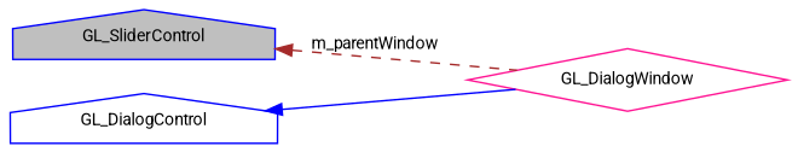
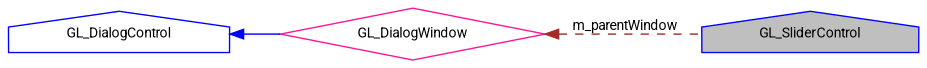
  digraph {
    fontname=Roboto
    rankdir=LR
    node [color=blue fillcolor=white fontname=Roboto fontsize=10 shape=house style=filled]
    edge [dir=back fontname=Roboto fontsize=10 labelfontname=Helvetica labelfontsize=10]
    n1 [fillcolor=grey75 fontcolor=black height=0.2 label=GL_SliderControl width=0.4]
    n2 [height=0.2 label=GL_DialogControl width=0.4]
    n3 [color=deeppink height=0.2 label=GL_DialogWindow shape=diamond width=0.4]
    n2 -> n3 [color=blue style=solid]
-   n1 -> n3 [color=brown label=" m_parentWindow" style=dashed]
+   n3 -> n1 [color=brown label=" m_parentWindow" style=dashed]
  }
